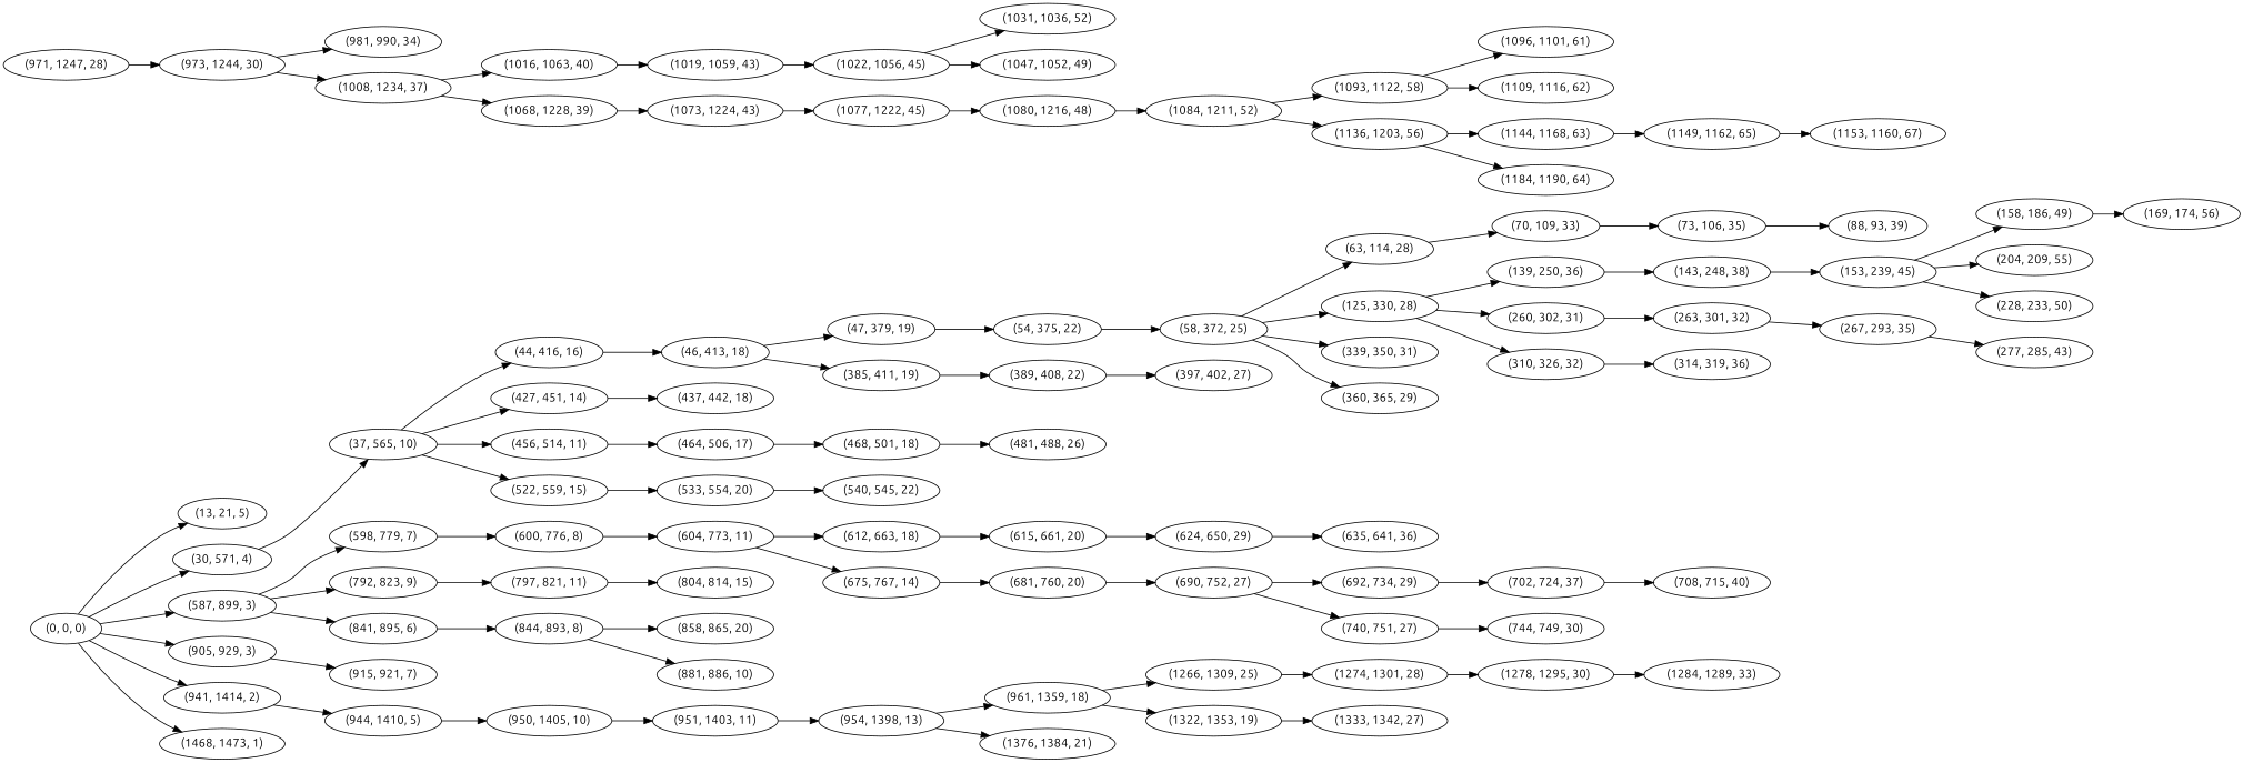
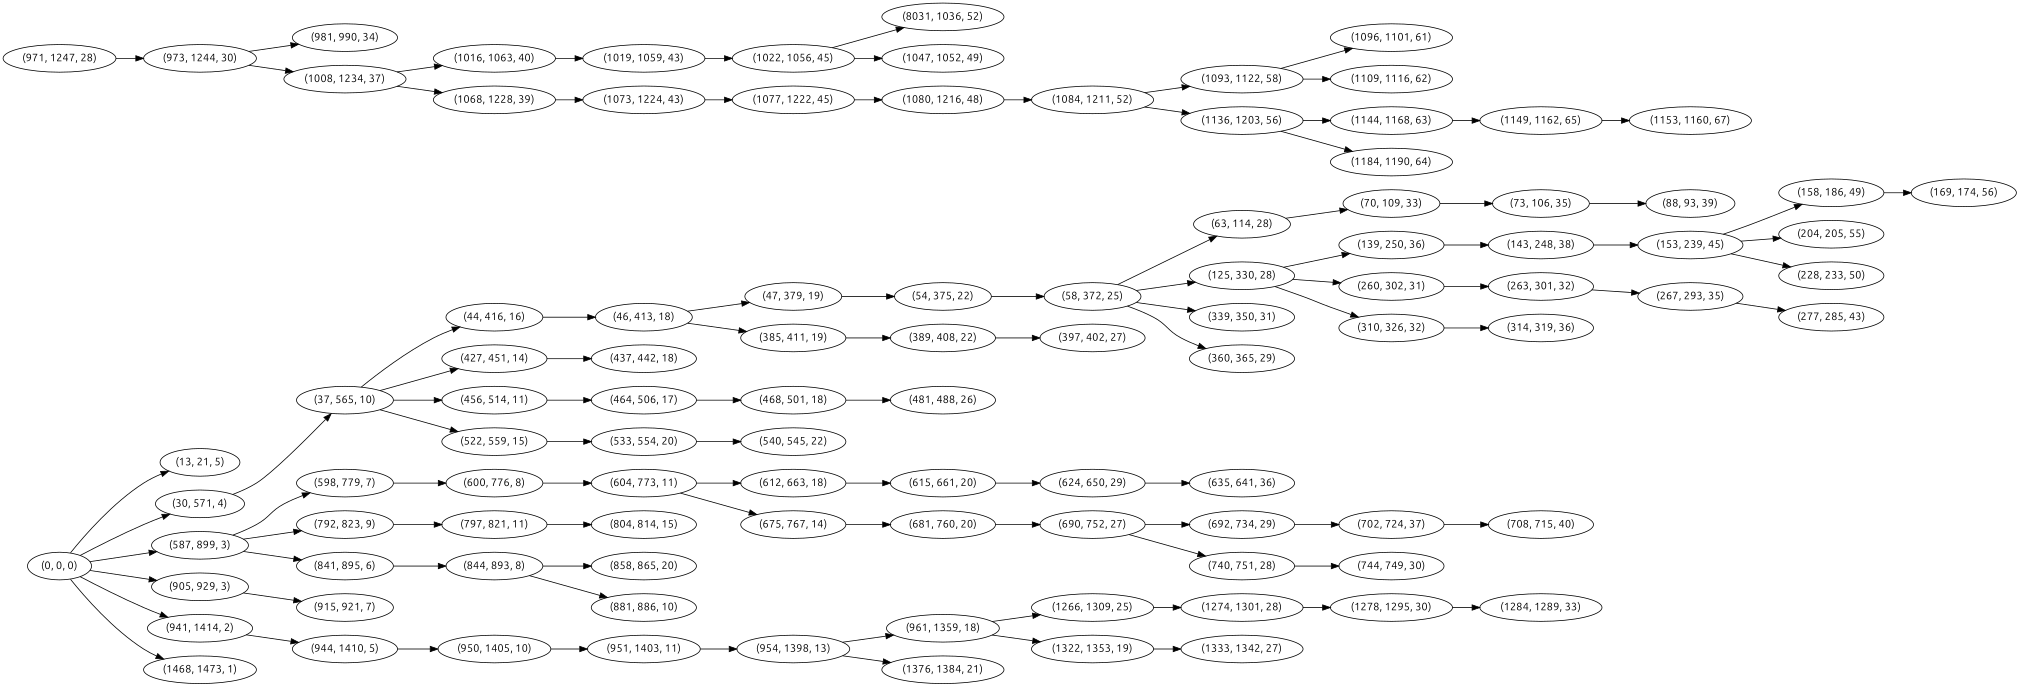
  digraph {
    fontname=Ubuntu
    rankdir=LR
    node [fontname=Ubuntu]
    edge [fontname=Ubuntu]
    "(0, 0, 0)"
    "(13, 21, 5)"
    "(30, 571, 4)"
    "(587, 899, 3)"
    "(905, 929, 3)"
    "(941, 1414, 2)"
    "(1468, 1473, 1)"
    "(37, 565, 10)"
    "(598, 779, 7)"
    "(792, 823, 9)"
    "(841, 895, 6)"
    "(915, 921, 7)"
    "(944, 1410, 5)"
    "(44, 416, 16)"
    "(427, 451, 14)"
    "(456, 514, 11)"
    "(522, 559, 15)"
    "(46, 413, 18)"
    "(437, 442, 18)"
    "(464, 506, 17)"
    "(533, 554, 20)"
    "(47, 379, 19)"
    "(385, 411, 19)"
    "(54, 375, 22)"
    "(389, 408, 22)"
    "(58, 372, 25)"
    "(63, 114, 28)"
    "(125, 330, 28)"
    "(339, 350, 31)"
    "(360, 365, 29)"
    "(70, 109, 33)"
    "(139, 250, 36)"
    "(260, 302, 31)"
    "(310, 326, 32)"
    "(73, 106, 35)"
    "(88, 93, 39)"
    "(143, 248, 38)"
    "(263, 301, 32)"
    "(314, 319, 36)"
    "(153, 239, 45)"
    "(158, 186, 49)"
-   "(204, 209, 55)"
+   "(204, 209, 55)" [label="(204, 205, 55)"]
    "(228, 233, 50)"
    "(169, 174, 56)"
    "(267, 293, 35)"
    "(277, 285, 43)"
    "(397, 402, 27)"
    "(468, 501, 18)"
    "(481, 488, 26)"
    "(540, 545, 22)"
    "(600, 776, 8)"
    "(797, 821, 11)"
    "(844, 893, 8)"
    "(604, 773, 11)"
    "(612, 663, 18)"
    "(675, 767, 14)"
    "(615, 661, 20)"
    "(681, 760, 20)"
    "(624, 650, 29)"
    "(635, 641, 36)"
    "(690, 752, 27)"
    "(692, 734, 29)"
-   "(740, 751, 28)" [label="(740, 751, 27)"]
+   "(740, 751, 28)"
    "(702, 724, 37)"
    "(744, 749, 30)"
    "(708, 715, 40)"
    "(804, 814, 15)"
    "(858, 865, 20)"
    "(881, 886, 10)"
    "(950, 1405, 10)"
    "(951, 1403, 11)"
    "(954, 1398, 13)"
    "(961, 1359, 18)"
    "(1376, 1384, 21)"
    "(1266, 1309, 25)"
    "(1322, 1353, 19)"
    "(971, 1247, 28)"
    "(973, 1244, 30)"
    "(1274, 1301, 28)"
    "(1333, 1342, 27)"
    "(981, 990, 34)"
    "(1008, 1234, 37)"
    "(1016, 1063, 40)"
    "(1068, 1228, 39)"
    "(1019, 1059, 43)"
    "(1073, 1224, 43)"
    "(1022, 1056, 45)"
-   "(1031, 1036, 52)"
+   "(1031, 1036, 52)" [label="(8031, 1036, 52)"]
    "(1047, 1052, 49)"
    "(1077, 1222, 45)"
    "(1080, 1216, 48)"
    "(1084, 1211, 52)"
    "(1093, 1122, 58)"
    "(1136, 1203, 56)"
    "(1096, 1101, 61)"
    "(1109, 1116, 62)"
    "(1144, 1168, 63)"
    "(1184, 1190, 64)"
    "(1149, 1162, 65)"
    "(1153, 1160, 67)"
    "(1278, 1295, 30)"
    "(1284, 1289, 33)"
    "(0, 0, 0)" -> "(13, 21, 5)"
    "(0, 0, 0)" -> "(30, 571, 4)"
    "(0, 0, 0)" -> "(587, 899, 3)"
    "(0, 0, 0)" -> "(905, 929, 3)"
    "(0, 0, 0)" -> "(941, 1414, 2)"
    "(0, 0, 0)" -> "(1468, 1473, 1)"
    "(30, 571, 4)" -> "(37, 565, 10)"
    "(587, 899, 3)" -> "(598, 779, 7)"
    "(587, 899, 3)" -> "(792, 823, 9)"
    "(587, 899, 3)" -> "(841, 895, 6)"
    "(905, 929, 3)" -> "(915, 921, 7)"
    "(941, 1414, 2)" -> "(944, 1410, 5)"
    "(37, 565, 10)" -> "(44, 416, 16)"
    "(37, 565, 10)" -> "(427, 451, 14)"
    "(37, 565, 10)" -> "(456, 514, 11)"
    "(37, 565, 10)" -> "(522, 559, 15)"
    "(598, 779, 7)" -> "(600, 776, 8)"
    "(792, 823, 9)" -> "(797, 821, 11)"
    "(841, 895, 6)" -> "(844, 893, 8)"
    "(944, 1410, 5)" -> "(950, 1405, 10)"
    "(44, 416, 16)" -> "(46, 413, 18)"
    "(427, 451, 14)" -> "(437, 442, 18)"
    "(456, 514, 11)" -> "(464, 506, 17)"
    "(522, 559, 15)" -> "(533, 554, 20)"
    "(46, 413, 18)" -> "(47, 379, 19)"
    "(46, 413, 18)" -> "(385, 411, 19)"
    "(464, 506, 17)" -> "(468, 501, 18)"
    "(533, 554, 20)" -> "(540, 545, 22)"
    "(47, 379, 19)" -> "(54, 375, 22)"
    "(385, 411, 19)" -> "(389, 408, 22)"
    "(54, 375, 22)" -> "(58, 372, 25)"
    "(389, 408, 22)" -> "(397, 402, 27)"
    "(58, 372, 25)" -> "(63, 114, 28)"
    "(58, 372, 25)" -> "(125, 330, 28)"
    "(58, 372, 25)" -> "(339, 350, 31)"
    "(58, 372, 25)" -> "(360, 365, 29)"
    "(63, 114, 28)" -> "(70, 109, 33)"
    "(125, 330, 28)" -> "(139, 250, 36)"
    "(125, 330, 28)" -> "(260, 302, 31)"
    "(125, 330, 28)" -> "(310, 326, 32)"
    "(70, 109, 33)" -> "(73, 106, 35)"
    "(139, 250, 36)" -> "(143, 248, 38)"
    "(260, 302, 31)" -> "(263, 301, 32)"
    "(310, 326, 32)" -> "(314, 319, 36)"
    "(73, 106, 35)" -> "(88, 93, 39)"
    "(143, 248, 38)" -> "(153, 239, 45)"
    "(263, 301, 32)" -> "(267, 293, 35)"
    "(153, 239, 45)" -> "(158, 186, 49)"
    "(153, 239, 45)" -> "(204, 209, 55)"
    "(153, 239, 45)" -> "(228, 233, 50)"
    "(158, 186, 49)" -> "(169, 174, 56)"
    "(267, 293, 35)" -> "(277, 285, 43)"
    "(468, 501, 18)" -> "(481, 488, 26)"
    "(600, 776, 8)" -> "(604, 773, 11)"
    "(797, 821, 11)" -> "(804, 814, 15)"
    "(844, 893, 8)" -> "(858, 865, 20)"
    "(844, 893, 8)" -> "(881, 886, 10)"
    "(604, 773, 11)" -> "(612, 663, 18)"
    "(604, 773, 11)" -> "(675, 767, 14)"
    "(612, 663, 18)" -> "(615, 661, 20)"
    "(675, 767, 14)" -> "(681, 760, 20)"
    "(615, 661, 20)" -> "(624, 650, 29)"
    "(681, 760, 20)" -> "(690, 752, 27)"
    "(624, 650, 29)" -> "(635, 641, 36)"
    "(690, 752, 27)" -> "(692, 734, 29)"
    "(690, 752, 27)" -> "(740, 751, 28)"
    "(692, 734, 29)" -> "(702, 724, 37)"
    "(740, 751, 28)" -> "(744, 749, 30)"
    "(702, 724, 37)" -> "(708, 715, 40)"
    "(950, 1405, 10)" -> "(951, 1403, 11)"
    "(951, 1403, 11)" -> "(954, 1398, 13)"
    "(954, 1398, 13)" -> "(961, 1359, 18)"
    "(954, 1398, 13)" -> "(1376, 1384, 21)"
    "(961, 1359, 18)" -> "(1266, 1309, 25)"
    "(961, 1359, 18)" -> "(1322, 1353, 19)"
    "(1266, 1309, 25)" -> "(1274, 1301, 28)"
    "(1322, 1353, 19)" -> "(1333, 1342, 27)"
    "(971, 1247, 28)" -> "(973, 1244, 30)"
    "(973, 1244, 30)" -> "(981, 990, 34)"
    "(973, 1244, 30)" -> "(1008, 1234, 37)"
    "(1274, 1301, 28)" -> "(1278, 1295, 30)"
    "(1008, 1234, 37)" -> "(1016, 1063, 40)"
    "(1008, 1234, 37)" -> "(1068, 1228, 39)"
    "(1016, 1063, 40)" -> "(1019, 1059, 43)"
    "(1068, 1228, 39)" -> "(1073, 1224, 43)"
    "(1019, 1059, 43)" -> "(1022, 1056, 45)"
    "(1073, 1224, 43)" -> "(1077, 1222, 45)"
    "(1022, 1056, 45)" -> "(1031, 1036, 52)"
    "(1022, 1056, 45)" -> "(1047, 1052, 49)"
    "(1077, 1222, 45)" -> "(1080, 1216, 48)"
    "(1080, 1216, 48)" -> "(1084, 1211, 52)"
    "(1084, 1211, 52)" -> "(1093, 1122, 58)"
    "(1084, 1211, 52)" -> "(1136, 1203, 56)"
    "(1093, 1122, 58)" -> "(1096, 1101, 61)"
    "(1093, 1122, 58)" -> "(1109, 1116, 62)"
    "(1136, 1203, 56)" -> "(1144, 1168, 63)"
    "(1136, 1203, 56)" -> "(1184, 1190, 64)"
    "(1144, 1168, 63)" -> "(1149, 1162, 65)"
    "(1149, 1162, 65)" -> "(1153, 1160, 67)"
    "(1278, 1295, 30)" -> "(1284, 1289, 33)"
  }
